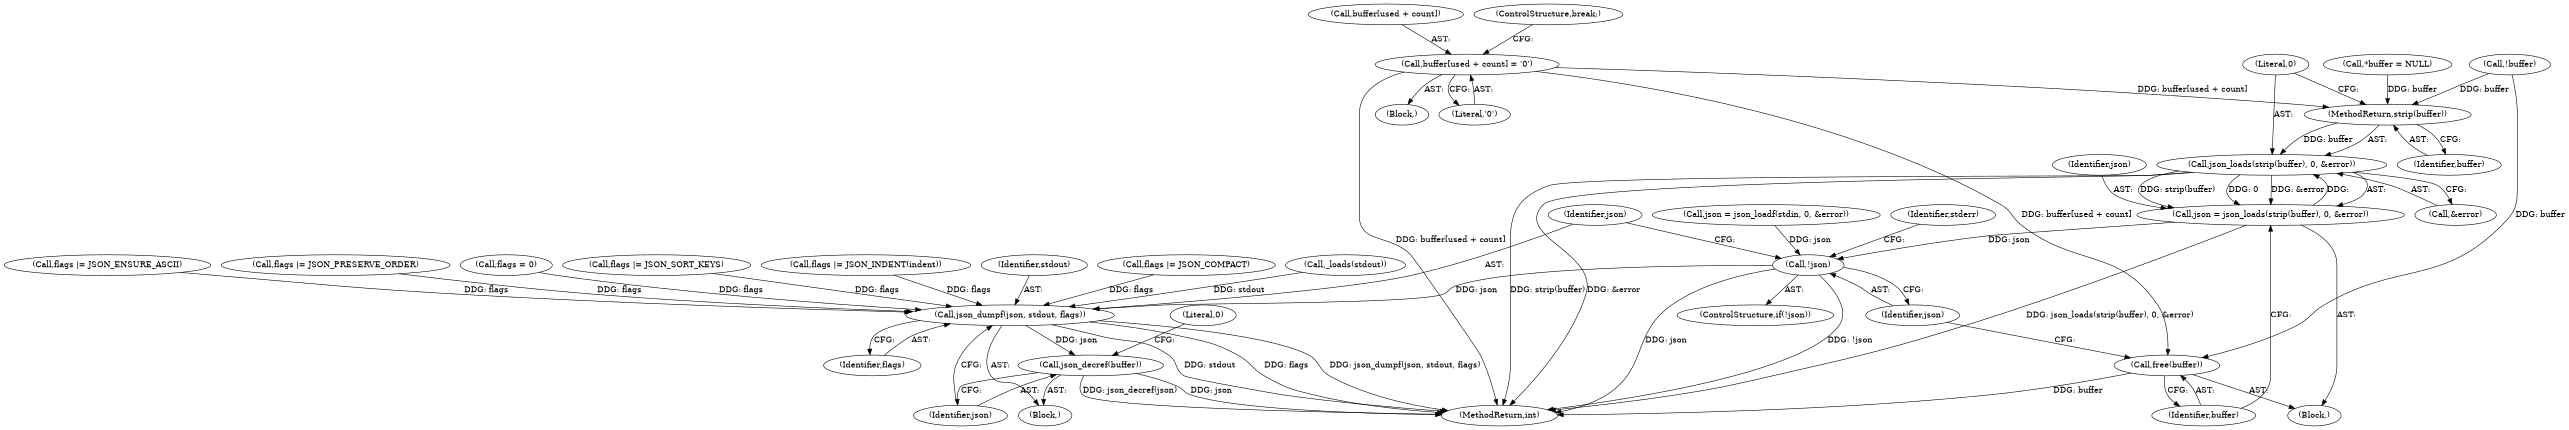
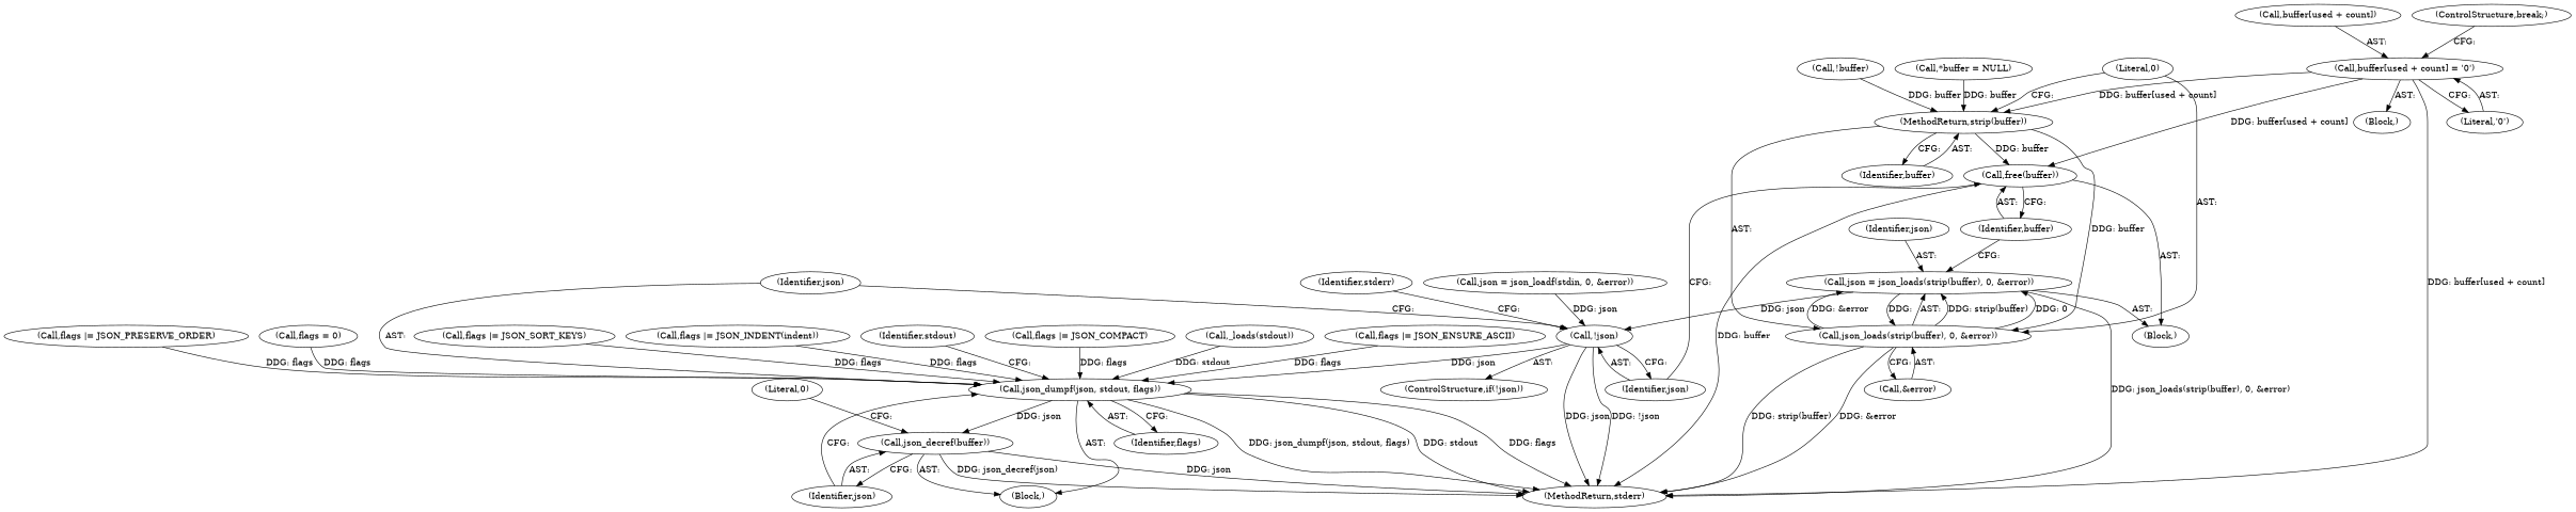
  digraph {
    n1 [label="(Call,buffer[used + count] = '\0')"]
    n2 [label="(MethodReturn,strip(buffer))"]
    n3 [label="(Call,free(buffer))"]
-   n4 [label="(MethodReturn,int)"]
+   n4 [label="(MethodReturn,stderr)"]
    n5 [label="(Literal,'\0')"]
    n6 [label="(Block,)"]
    n7 [label="(Call,json_loads(strip(buffer), 0, &error))"]
    n8 [label="(Identifier,buffer)"]
    n9 [label="(Block,)"]
    n10 [label="(Identifier,buffer)"]
    n11 [label="(Call,json = json_loads(strip(buffer), 0, &error))"]
    n12 [label="(Call,&error)"]
    n13 [label="(Call,!json)"]
    n14 [label="(Call,json_dumpf(json, stdout, flags))"]
    n15 [label="(Identifier,json)"]
    n16 [label="(ControlStructure,if(!json))"]
    n17 [label="(Call,json_decref(buffer))"]
    n18 [label="(Block,)"]
    n19 [label="(Identifier,flags)"]
    n20 [label="(Identifier,json)"]
    n21 [label="(Call,buffer[used + count])"]
    n22 [label="(Identifier,json)"]
    n23 [label="(Identifier,stdout)"]
    n24 [label="(Call,flags |= JSON_COMPACT)"]
    n25 [label="(Literal,0)"]
    n26 [label="(Literal,0)"]
    n27 [label="(Call,!buffer)"]
    n28 [label="(Call,_loads(stdout))"]
    n29 [label="(Call,flags |= JSON_ENSURE_ASCII)"]
    n30 [label="(Call,flags |= JSON_PRESERVE_ORDER)"]
    n31 [label="(Identifier,json)"]
    n32 [label="(Call,flags = 0)"]
    n33 [label="(Identifier,stderr)"]
    n34 [label="(Call,json = json_loadf(stdin, 0, &error))"]
    n35 [label="(Call,flags |= JSON_SORT_KEYS)"]
    n36 [label="(Call,flags |= JSON_INDENT(indent))"]
    n37 [label="(ControlStructure,break;)"]
    n38 [label="(Call,*buffer = NULL)"]
    n1 -> n2 [label="DDG: buffer[used + count]"]
    n1 -> n3 [label="DDG: buffer[used + count]"]
    n1 -> n4 [label="DDG: buffer[used + count]"]
    n1 -> n5 [label="CFG: "]
    n1 -> n6 [label="AST: "]
-   n27 -> n3 [label="DDG: buffer"]
+   n2 -> n3 [label="DDG: buffer"]
    n2 -> n7 [label="AST: "]
    n2 -> n7 [label="DDG: buffer"]
    n2 -> n8 [label="CFG: "]
    n3 -> n4 [label="DDG: buffer"]
    n3 -> n9 [label="AST: "]
    n3 -> n10 [label="CFG: "]
    n5 -> n1 [label="AST: "]
    n7 -> n4 [label="DDG: strip(buffer)"]
    n7 -> n4 [label="DDG: &error"]
    n7 -> n11 [label="AST: "]
    n7 -> n11 [label="DDG: strip(buffer)"]
    n7 -> n11 [label="DDG: 0"]
    n7 -> n11 [label="DDG: &error"]
    n7 -> n12 [label="CFG: "]
    n8 -> n2 [label="AST: "]
    n10 -> n3 [label="AST: "]
    n10 -> n11 [label="CFG: "]
    n11 -> n4 [label="DDG: json_loads(strip(buffer), 0, &error)"]
    n11 -> n7 [label="DDG: "]
    n11 -> n9 [label="AST: "]
    n11 -> n13 [label="DDG: json"]
    n12 -> n7 [label="AST: "]
    n13 -> n4 [label="DDG: json"]
    n13 -> n4 [label="DDG: !json"]
    n13 -> n14 [label="DDG: json"]
    n13 -> n15 [label="CFG: "]
    n13 -> n16 [label="AST: "]
    n14 -> n4 [label="DDG: flags"]
    n14 -> n4 [label="DDG: json_dumpf(json, stdout, flags)"]
    n14 -> n4 [label="DDG: stdout"]
    n14 -> n17 [label="DDG: json"]
    n14 -> n18 [label="AST: "]
    n14 -> n19 [label="CFG: "]
    n15 -> n3 [label="CFG: "]
    n15 -> n13 [label="AST: "]
    n17 -> n4 [label="DDG: json_decref(json)"]
    n17 -> n4 [label="DDG: json"]
    n17 -> n18 [label="AST: "]
    n17 -> n20 [label="CFG: "]
    n19 -> n14 [label="AST: "]
    n20 -> n14 [label="CFG: "]
    n20 -> n17 [label="AST: "]
    n21 -> n1 [label="AST: "]
    n22 -> n13 [label="CFG: "]
    n22 -> n14 [label="AST: "]
-   n23 -> n14 [label="AST: "]
+   n23 -> n14 [label="CFG: "]
    n24 -> n14 [label="DDG: flags"]
    n25 -> n2 [label="CFG: "]
    n25 -> n7 [label="AST: "]
    n26 -> n17 [label="CFG: "]
    n27 -> n2 [label="DDG: buffer"]
    n28 -> n14 [label="DDG: stdout"]
    n29 -> n14 [label="DDG: flags"]
    n30 -> n14 [label="DDG: flags"]
    n31 -> n11 [label="AST: "]
    n32 -> n14 [label="DDG: flags"]
    n33 -> n13 [label="CFG: "]
    n34 -> n13 [label="DDG: json"]
    n35 -> n14 [label="DDG: flags"]
    n36 -> n14 [label="DDG: flags"]
    n37 -> n1 [label="CFG: "]
    n38 -> n2 [label="DDG: buffer"]
  }
